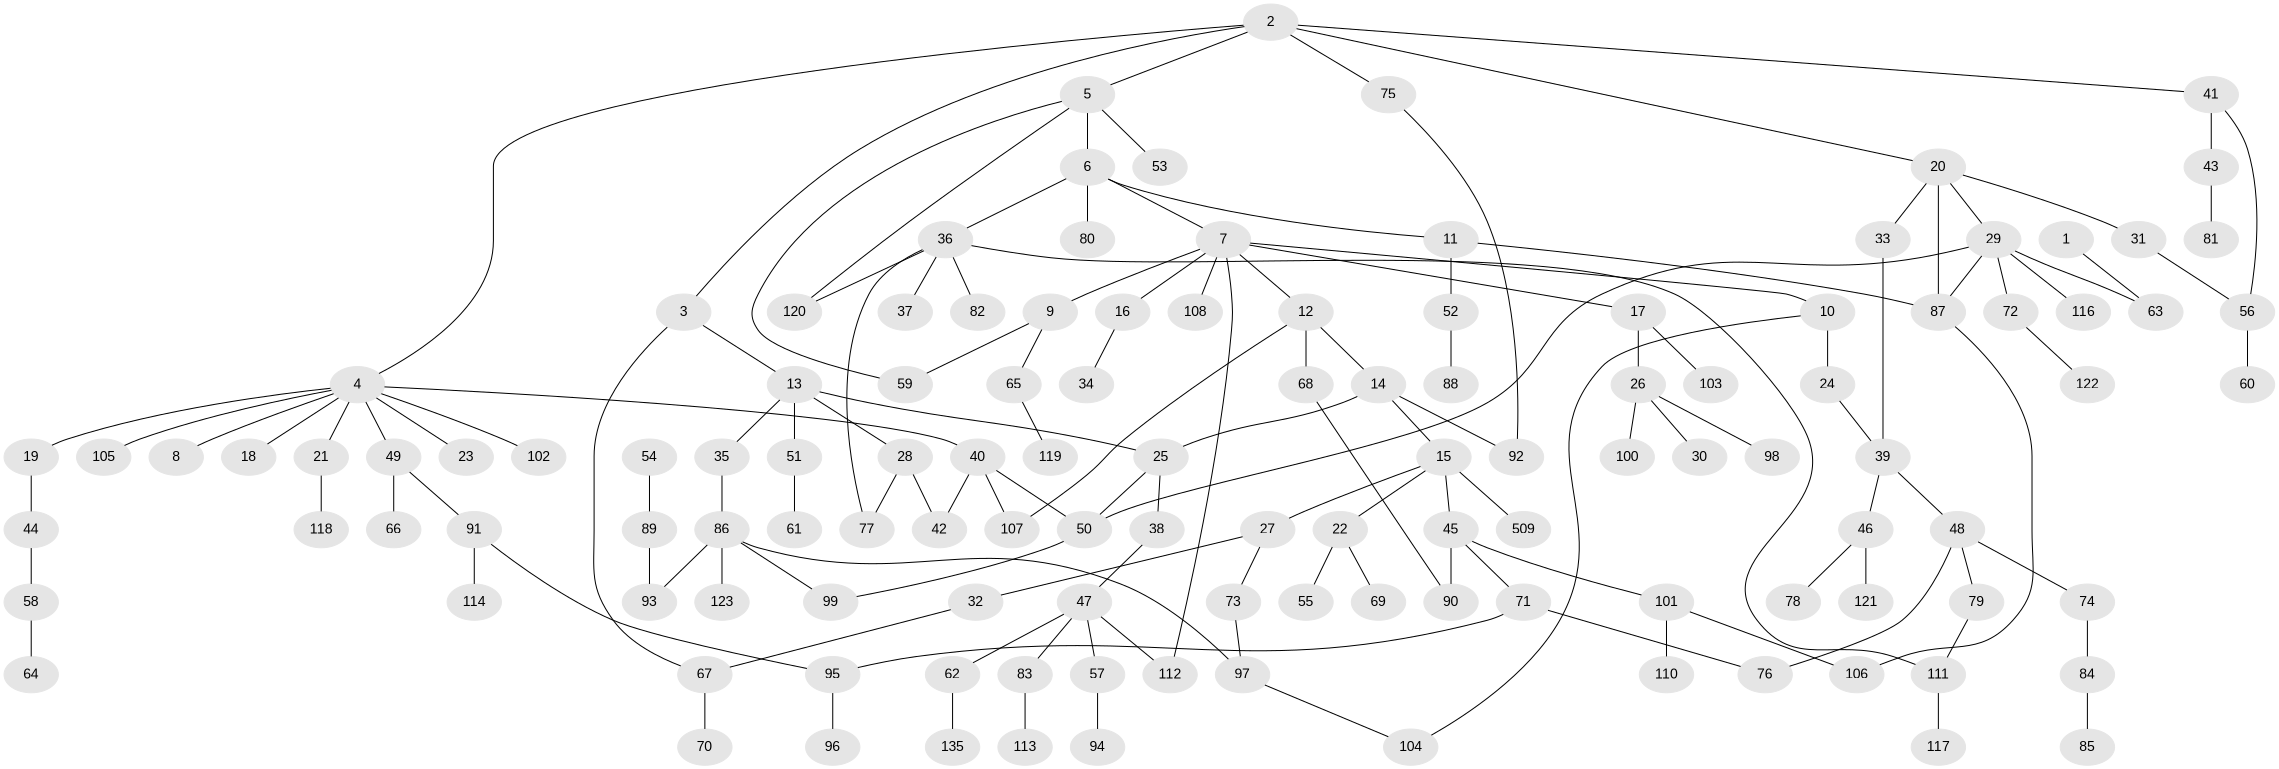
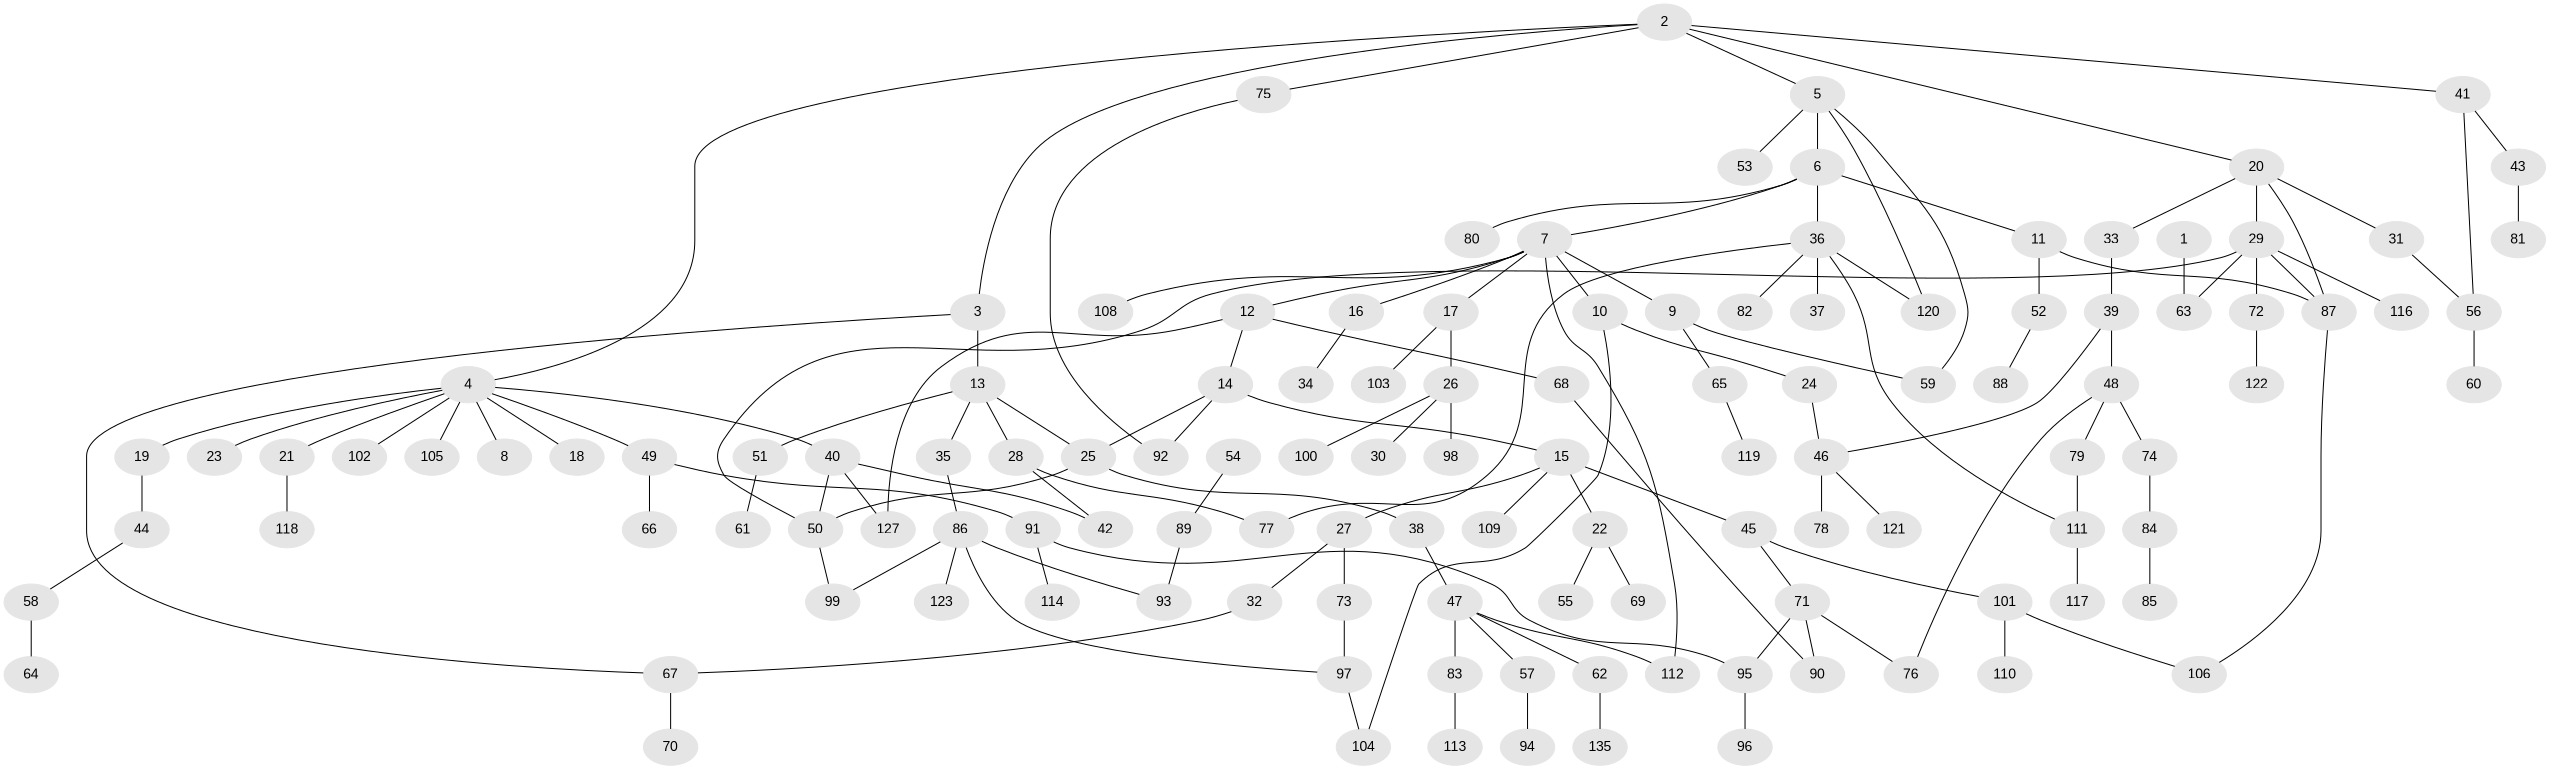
  graph {
    fontname="Liberation Sans"
    node [color=gray90 fontname="Liberation Sans" style=filled]
    edge [fontname="Liberation Sans"]
    1
    63
    2
    3
    4
    5
    20
    41
    75
    13
    67
    8
    18
    19
    21
    23
    40
    49
    102
    105
    6
    53
    59
    120
    87
    29
    31
    33
    56
    43
    92
    25
    28
    35
    51
    70
    44
    118
-   107
+   107 [label=127]
    50
    42
    66
    91
    7
    11
    36
    80
    9
    10
    16
    17
    108
    112
    12
    52
    77
    37
    82
    111
    65
    24
    104
    34
    26
    103
    119
    14
    68
    39
    88
    106
    15
    90
    38
    86
    61
    22
    27
    45
-   109 [label=509]
+   109
    55
    69
    32
    73
    71
    101
    30
    98
    100
    58
    72
    116
    46
    48
    47
    99
    97
    122
    60
    93
    123
    117
    57
    62
    83
    78
    121
    74
    76
    79
    81
    64
    95
    110
    94
    n116 [label=135]
    113
    84
    114
    54
    89
    96
    85
    1 -- 63
    2 -- 3
    2 -- 4
    2 -- 5
    2 -- 20
    2 -- 41
    2 -- 75
    3 -- 13
    3 -- 67
    4 -- 8
    4 -- 18
    4 -- 19
    4 -- 21
    4 -- 23
    4 -- 40
    4 -- 49
    4 -- 102
    4 -- 105
    5 -- 6
    5 -- 53
    5 -- 59
    5 -- 120
    20 -- 87
    20 -- 29
    20 -- 31
    20 -- 33
    41 -- 56
    41 -- 43
    75 -- 92
    13 -- 25
    13 -- 28
    13 -- 35
    13 -- 51
    67 -- 70
    19 -- 44
    21 -- 118
    40 -- 107
    40 -- 50
    40 -- 42
    49 -- 66
    49 -- 91
    6 -- 7
    6 -- 11
    6 -- 36
    6 -- 80
    87 -- 106
    29 -- 63
    29 -- 87
    29 -- 50
    29 -- 72
    29 -- 116
    31 -- 56
    33 -- 39
    56 -- 60
    43 -- 81
    25 -- 50
    25 -- 38
    28 -- 42
    28 -- 77
    35 -- 86
    51 -- 61
    44 -- 58
    50 -- 99
    91 -- 95
    91 -- 114
    7 -- 9
    7 -- 10
    7 -- 16
    7 -- 17
    7 -- 108
    7 -- 112
    7 -- 12
    11 -- 87
    11 -- 52
    36 -- 120
    36 -- 77
    36 -- 37
    36 -- 82
    36 -- 111
    9 -- 59
    9 -- 65
    10 -- 24
    10 -- 104
    16 -- 34
    17 -- 26
    17 -- 103
    12 -- 107
    12 -- 14
    12 -- 68
    52 -- 88
    111 -- 117
    65 -- 119
-   24 -- 39
+   24 -- 46
    26 -- 30
    26 -- 98
    26 -- 100
    14 -- 92
    14 -- 25
    14 -- 15
    68 -- 90
    39 -- 46
    39 -- 48
    15 -- 22
    15 -- 27
    15 -- 45
    15 -- 109
    38 -- 47
    86 -- 99
    86 -- 97
    86 -- 93
    86 -- 123
    22 -- 55
    22 -- 69
    27 -- 32
    27 -- 73
    45 -- 71
    45 -- 101
    32 -- 67
    73 -- 97
-   45 -- 90
+   71 -- 90
    71 -- 76
    71 -- 95
    101 -- 106
    101 -- 110
    58 -- 64
    72 -- 122
    46 -- 78
    46 -- 121
    48 -- 74
    48 -- 76
    48 -- 79
    47 -- 112
    47 -- 57
    47 -- 62
    47 -- 83
    97 -- 104
    57 -- 94
    62 -- n116
    83 -- 113
    74 -- 84
    79 -- 111
    95 -- 96
    84 -- 85
    54 -- 89
    89 -- 93
  }
